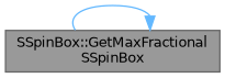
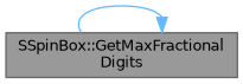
  digraph {
    rankdir=LR
-   n1 [color=gray40 fillcolor=grey60 fontcolor=black fontname=Helvetica fontsize=10 height=0.2 label="SSpinBox::GetMaxFractional\lSSpinBox" shape=box style=filled width=0.4]
+   n1 [color=gray40 fillcolor=grey60 fontcolor=black fontname=Helvetica fontsize=10 height=0.2 label="SSpinBox::GetMaxFractional\lDigits" shape=box style=filled width=0.4]
    n1 -> n1 [color=steelblue1 fontname=Helvetica fontsize=10 labelfontname=Helvetica labelfontsize=10 style=solid]
  }
